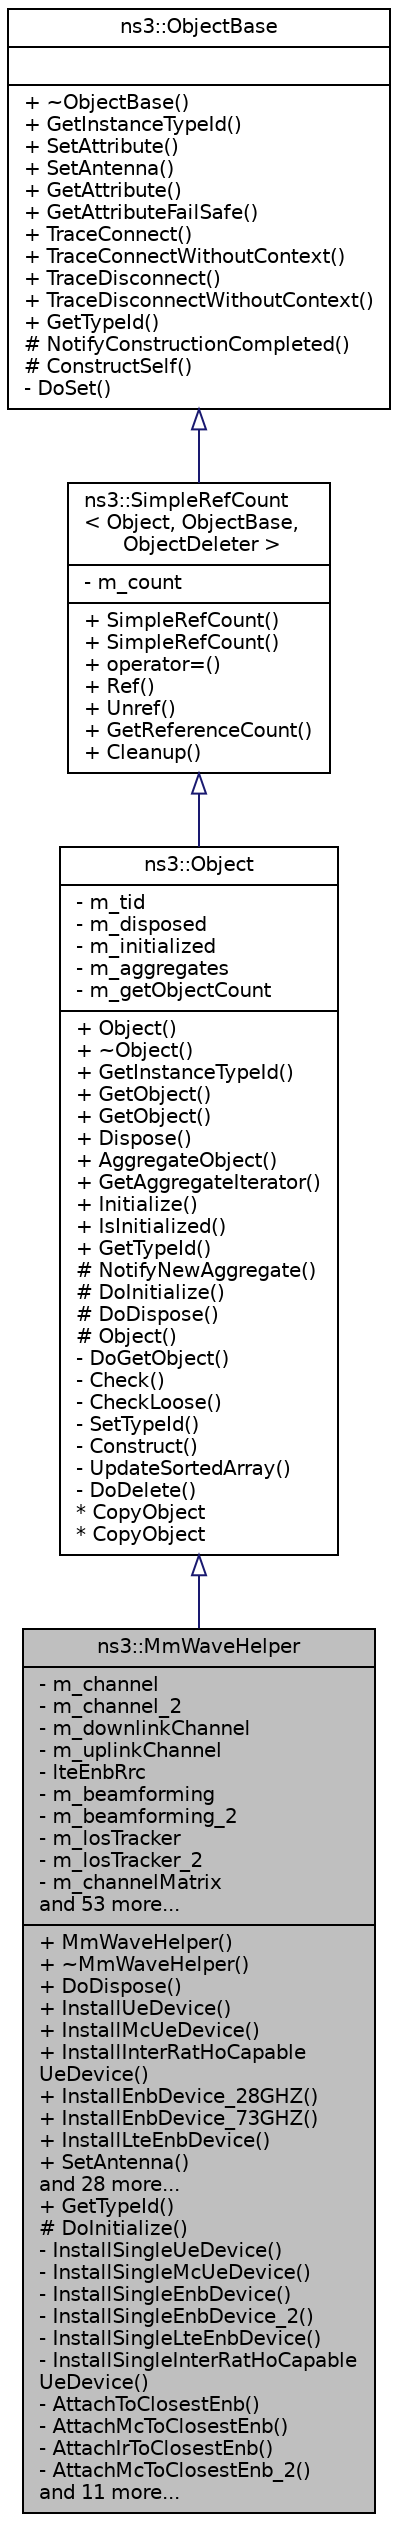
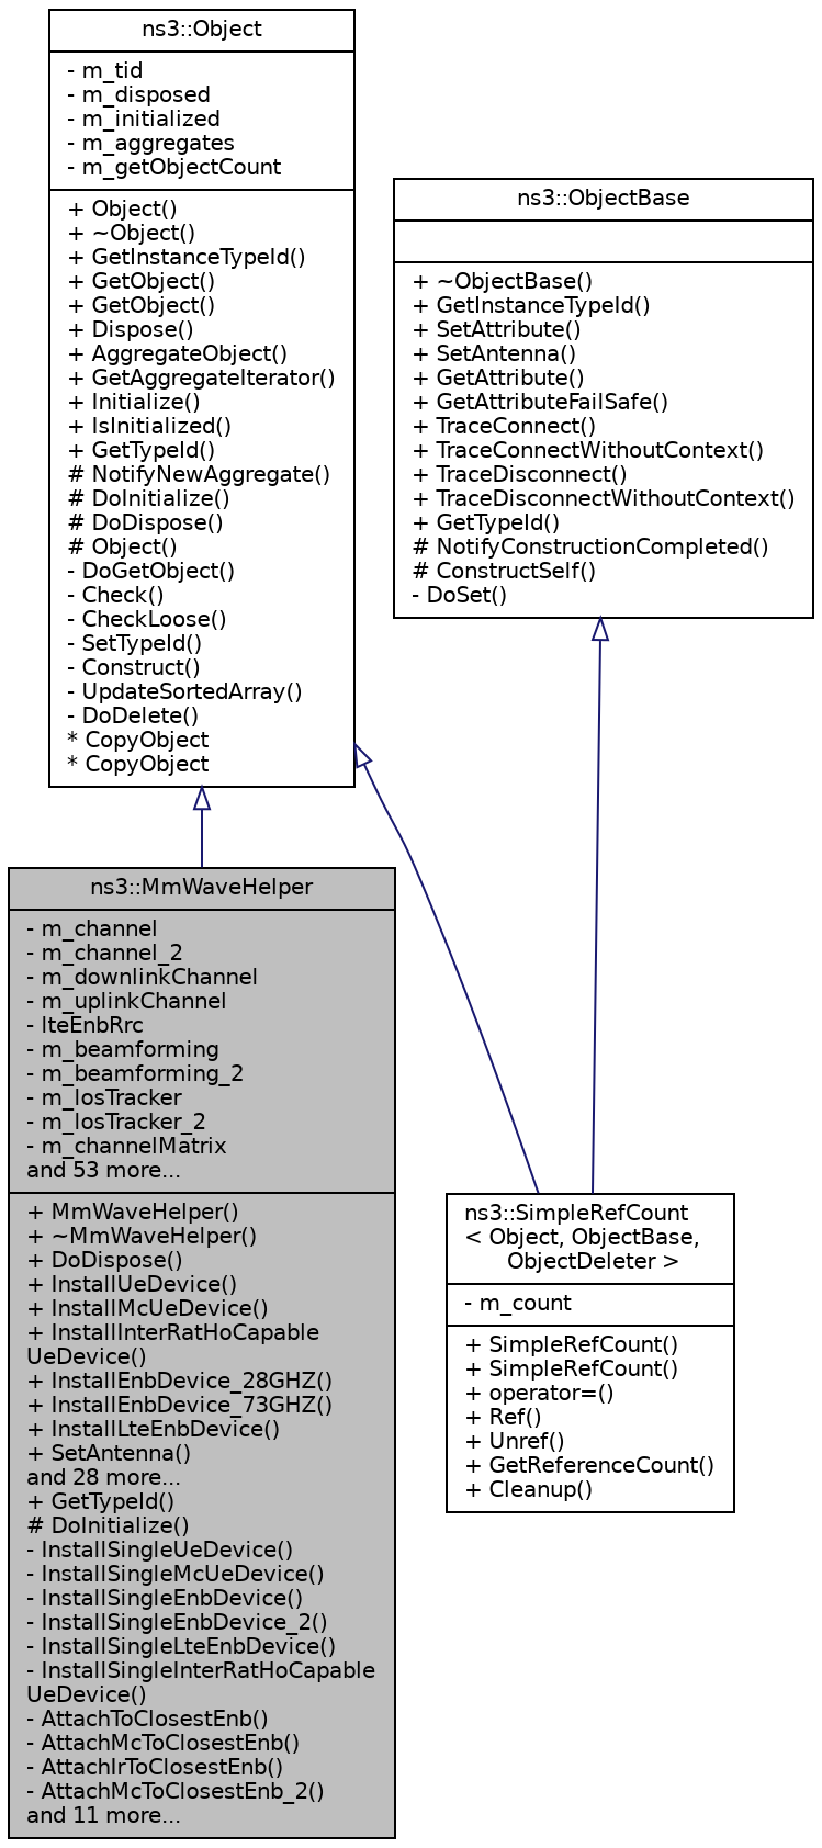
  digraph {
    node [color=black fillcolor=white fontname=Helvetica fontsize=10 shape=record style=filled]
    edge [arrowtail=onormal color=midnightblue dir=back fontname=Helvetica fontsize=10 labelfontname=Helvetica labelfontsize=10 style=solid]
    n1 [fillcolor=grey75 fontcolor=black height=0.2 label="{ns3::MmWaveHelper\n|- m_channel\l- m_channel_2\l- m_downlinkChannel\l- m_uplinkChannel\l- lteEnbRrc\l- m_beamforming\l- m_beamforming_2\l- m_losTracker\l- m_losTracker_2\l- m_channelMatrix\land 53 more...\l|+ MmWaveHelper()\l+ ~MmWaveHelper()\l+ DoDispose()\l+ InstallUeDevice()\l+ InstallMcUeDevice()\l+ InstallInterRatHoCapable\lUeDevice()\l+ InstallEnbDevice_28GHZ()\l+ InstallEnbDevice_73GHZ()\l+ InstallLteEnbDevice()\l+ SetAntenna()\land 28 more...\l+ GetTypeId()\l# DoInitialize()\l- InstallSingleUeDevice()\l- InstallSingleMcUeDevice()\l- InstallSingleEnbDevice()\l- InstallSingleEnbDevice_2()\l- InstallSingleLteEnbDevice()\l- InstallSingleInterRatHoCapable\lUeDevice()\l- AttachToClosestEnb()\l- AttachMcToClosestEnb()\l- AttachIrToClosestEnb()\l- AttachMcToClosestEnb_2()\land 11 more...\l}" width=0.4]
    n2 [height=0.2 label="{ns3::Object\n|- m_tid\l- m_disposed\l- m_initialized\l- m_aggregates\l- m_getObjectCount\l|+ Object()\l+ ~Object()\l+ GetInstanceTypeId()\l+ GetObject()\l+ GetObject()\l+ Dispose()\l+ AggregateObject()\l+ GetAggregateIterator()\l+ Initialize()\l+ IsInitialized()\l+ GetTypeId()\l# NotifyNewAggregate()\l# DoInitialize()\l# DoDispose()\l# Object()\l- DoGetObject()\l- Check()\l- CheckLoose()\l- SetTypeId()\l- Construct()\l- UpdateSortedArray()\l- DoDelete()\l* CopyObject\l* CopyObject\l}" width=0.4]
    n3 [height=0.2 label="{ns3::SimpleRefCount\l\< Object, ObjectBase,\l ObjectDeleter \>\n|- m_count\l|+ SimpleRefCount()\l+ SimpleRefCount()\l+ operator=()\l+ Ref()\l+ Unref()\l+ GetReferenceCount()\l+ Cleanup()\l}" width=0.4]
    n4 [height=0.2 label="{ns3::ObjectBase\n||+ ~ObjectBase()\l+ GetInstanceTypeId()\l+ SetAttribute()\l+ SetAntenna()\l+ GetAttribute()\l+ GetAttributeFailSafe()\l+ TraceConnect()\l+ TraceConnectWithoutContext()\l+ TraceDisconnect()\l+ TraceDisconnectWithoutContext()\l+ GetTypeId()\l# NotifyConstructionCompleted()\l# ConstructSelf()\l- DoSet()\l}" width=0.4]
    n2 -> n1
-   n3 -> n2
+   n2 -> n3
    n4 -> n3
  }
